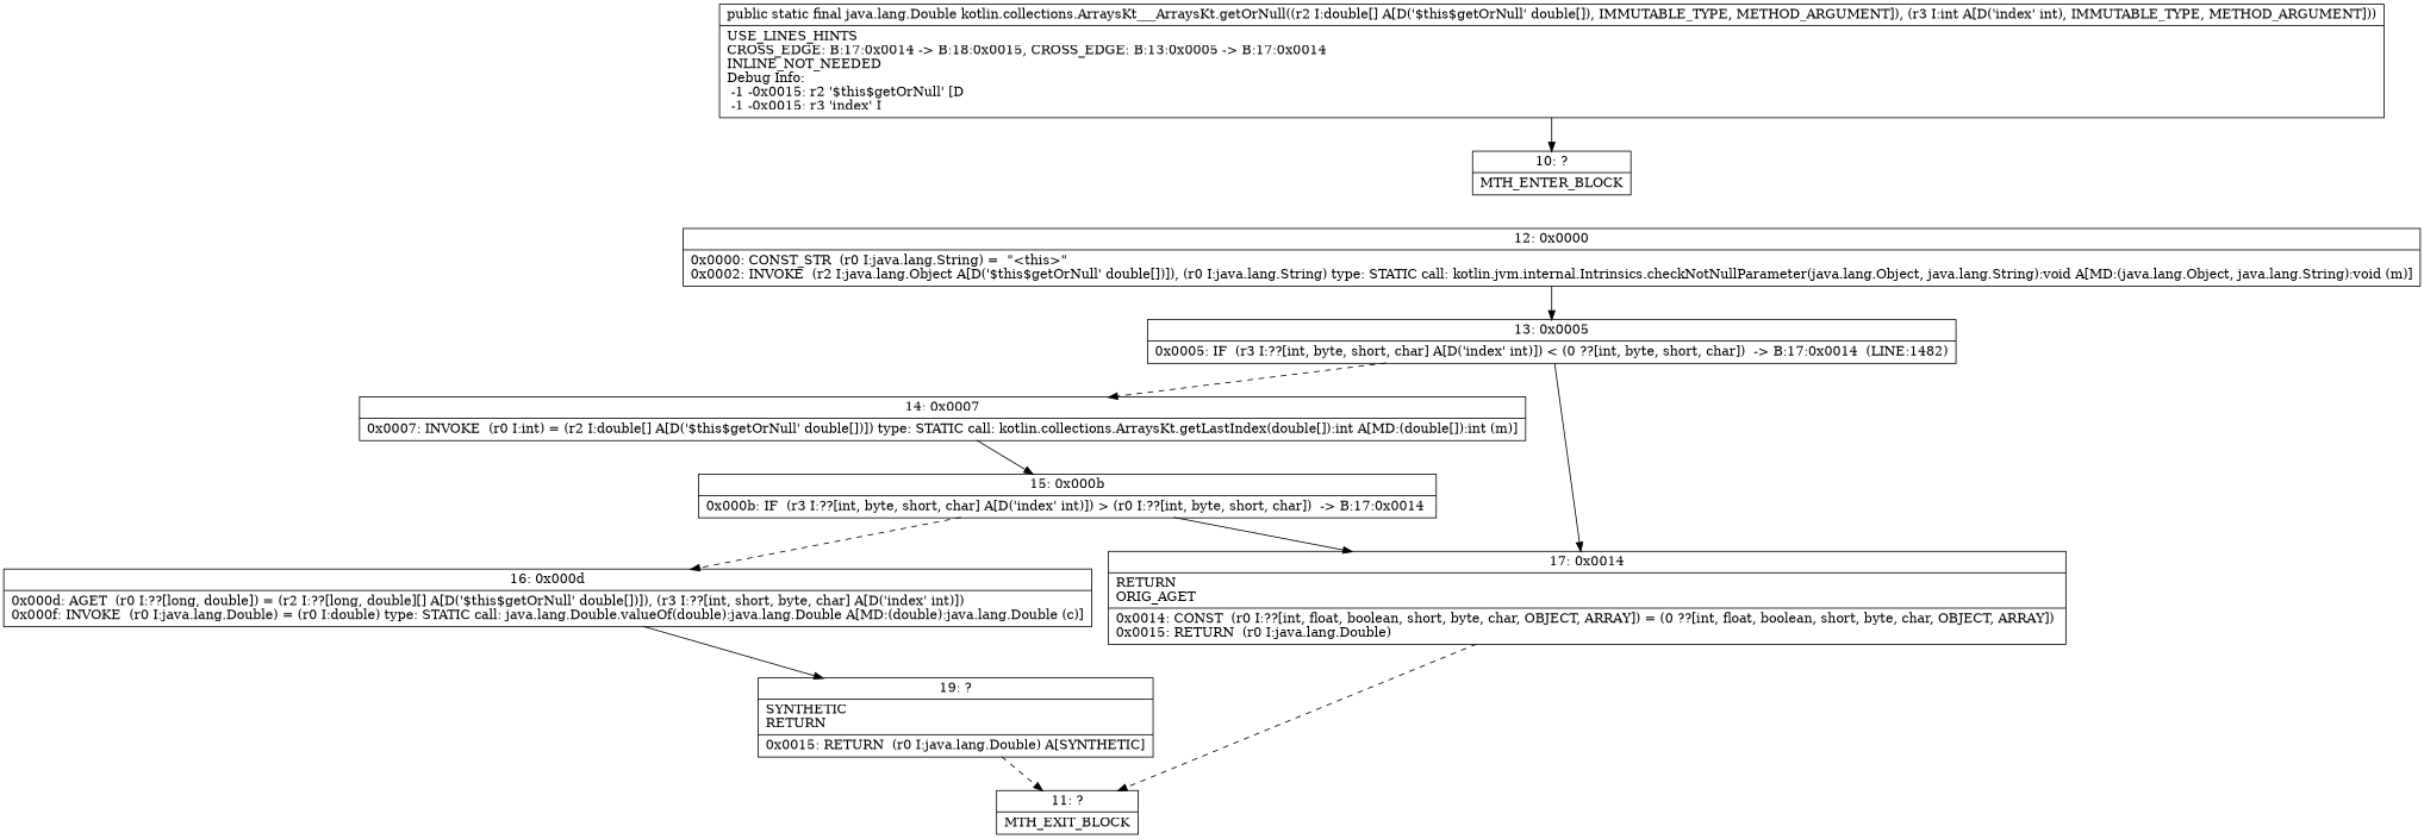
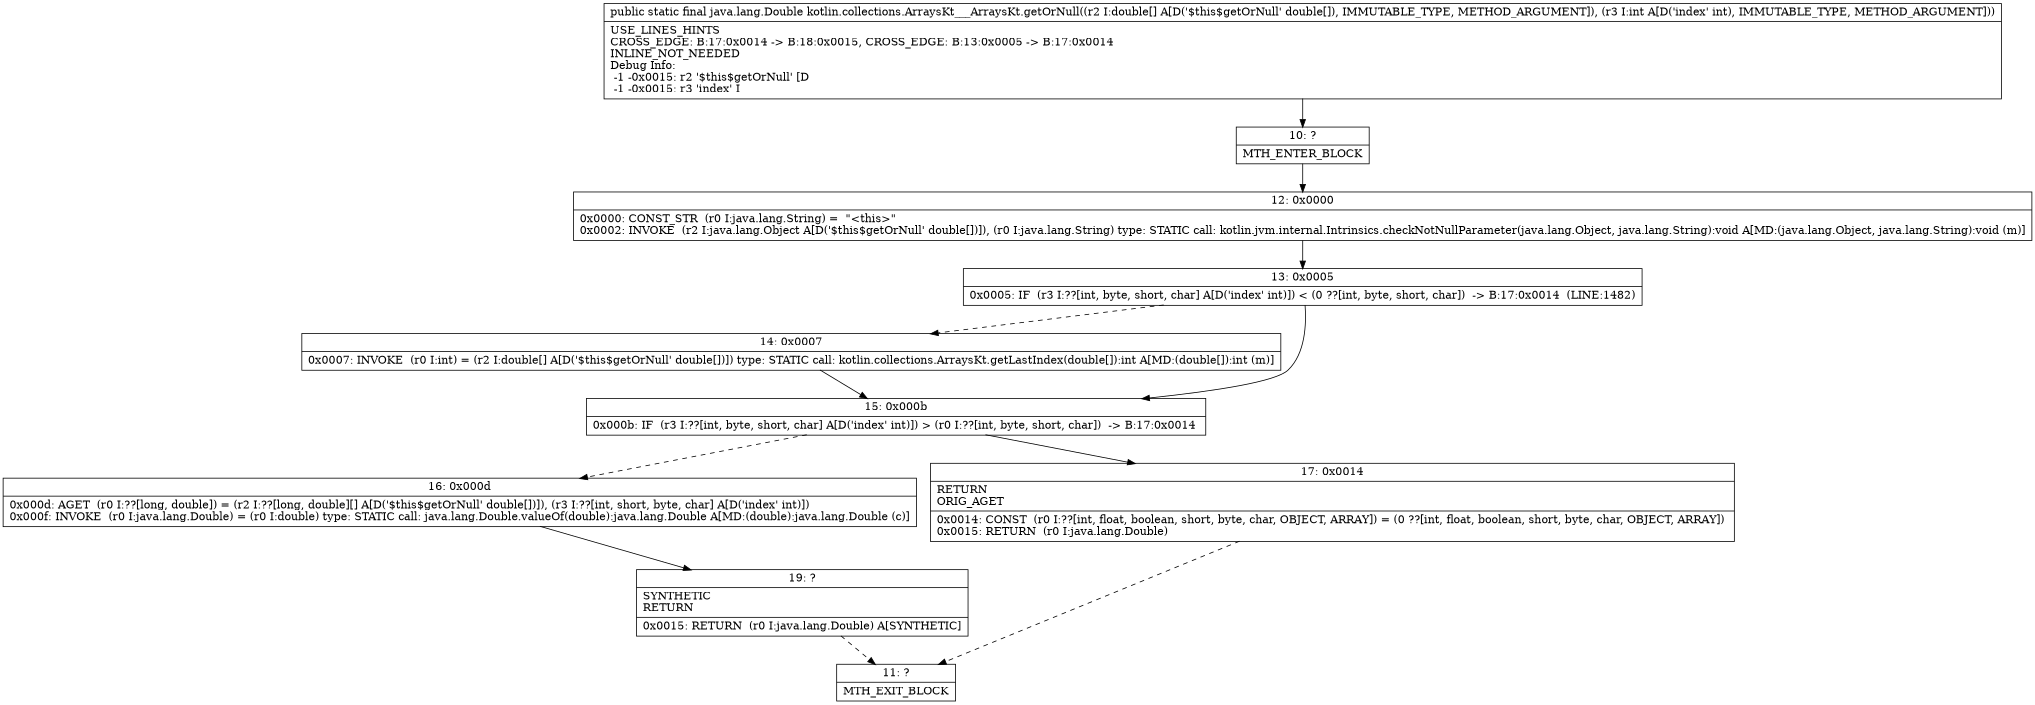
  digraph {
    node [shape=record]
    n1 [label="{10\:\ ?|MTH_ENTER_BLOCK\l}"]
    n2 [label="{12\:\ 0x0000|0x0000: CONST_STR  (r0 I:java.lang.String) =  \"\<this\>\" \l0x0002: INVOKE  (r2 I:java.lang.Object A[D('$this$getOrNull' double[])]), (r0 I:java.lang.String) type: STATIC call: kotlin.jvm.internal.Intrinsics.checkNotNullParameter(java.lang.Object, java.lang.String):void A[MD:(java.lang.Object, java.lang.String):void (m)]\l}"]
    n3 [label="{13\:\ 0x0005|0x0005: IF  (r3 I:??[int, byte, short, char] A[D('index' int)]) \< (0 ??[int, byte, short, char])  \-\> B:17:0x0014  (LINE:1482)\l}"]
    n4 [label="{14\:\ 0x0007|0x0007: INVOKE  (r0 I:int) = (r2 I:double[] A[D('$this$getOrNull' double[])]) type: STATIC call: kotlin.collections.ArraysKt.getLastIndex(double[]):int A[MD:(double[]):int (m)]\l}"]
    n5 [label="{17\:\ 0x0014|RETURN\lORIG_AGET\l|0x0014: CONST  (r0 I:??[int, float, boolean, short, byte, char, OBJECT, ARRAY]) = (0 ??[int, float, boolean, short, byte, char, OBJECT, ARRAY]) \l0x0015: RETURN  (r0 I:java.lang.Double) \l}"]
    n6 [label="{15\:\ 0x000b|0x000b: IF  (r3 I:??[int, byte, short, char] A[D('index' int)]) \> (r0 I:??[int, byte, short, char])  \-\> B:17:0x0014 \l}"]
    n7 [label="{11\:\ ?|MTH_EXIT_BLOCK\l}"]
    n8 [label="{16\:\ 0x000d|0x000d: AGET  (r0 I:??[long, double]) = (r2 I:??[long, double][] A[D('$this$getOrNull' double[])]), (r3 I:??[int, short, byte, char] A[D('index' int)]) \l0x000f: INVOKE  (r0 I:java.lang.Double) = (r0 I:double) type: STATIC call: java.lang.Double.valueOf(double):java.lang.Double A[MD:(double):java.lang.Double (c)]\l}"]
    n9 [label="{19\:\ ?|SYNTHETIC\lRETURN\l|0x0015: RETURN  (r0 I:java.lang.Double) A[SYNTHETIC]\l}"]
    n10 [label="{public static final java.lang.Double kotlin.collections.ArraysKt___ArraysKt.getOrNull((r2 I:double[] A[D('$this$getOrNull' double[]), IMMUTABLE_TYPE, METHOD_ARGUMENT]), (r3 I:int A[D('index' int), IMMUTABLE_TYPE, METHOD_ARGUMENT]))  | USE_LINES_HINTS\lCROSS_EDGE: B:17:0x0014 \-\> B:18:0x0015, CROSS_EDGE: B:13:0x0005 \-\> B:17:0x0014\lINLINE_NOT_NEEDED\lDebug Info:\l  \-1 \-0x0015: r2 '$this$getOrNull' [D\l  \-1 \-0x0015: r3 'index' I\l}"]
+   n1 -> n2
    n2 -> n3
    n3 -> n4 [style=dashed]
-   n3 -> n5
+   n3 -> n6
    n4 -> n6
    n5 -> n7 [style=dashed]
    n6 -> n5
    n6 -> n8 [style=dashed]
    n8 -> n9
    n9 -> n7 [style=dashed]
    n10 -> n1
  }
